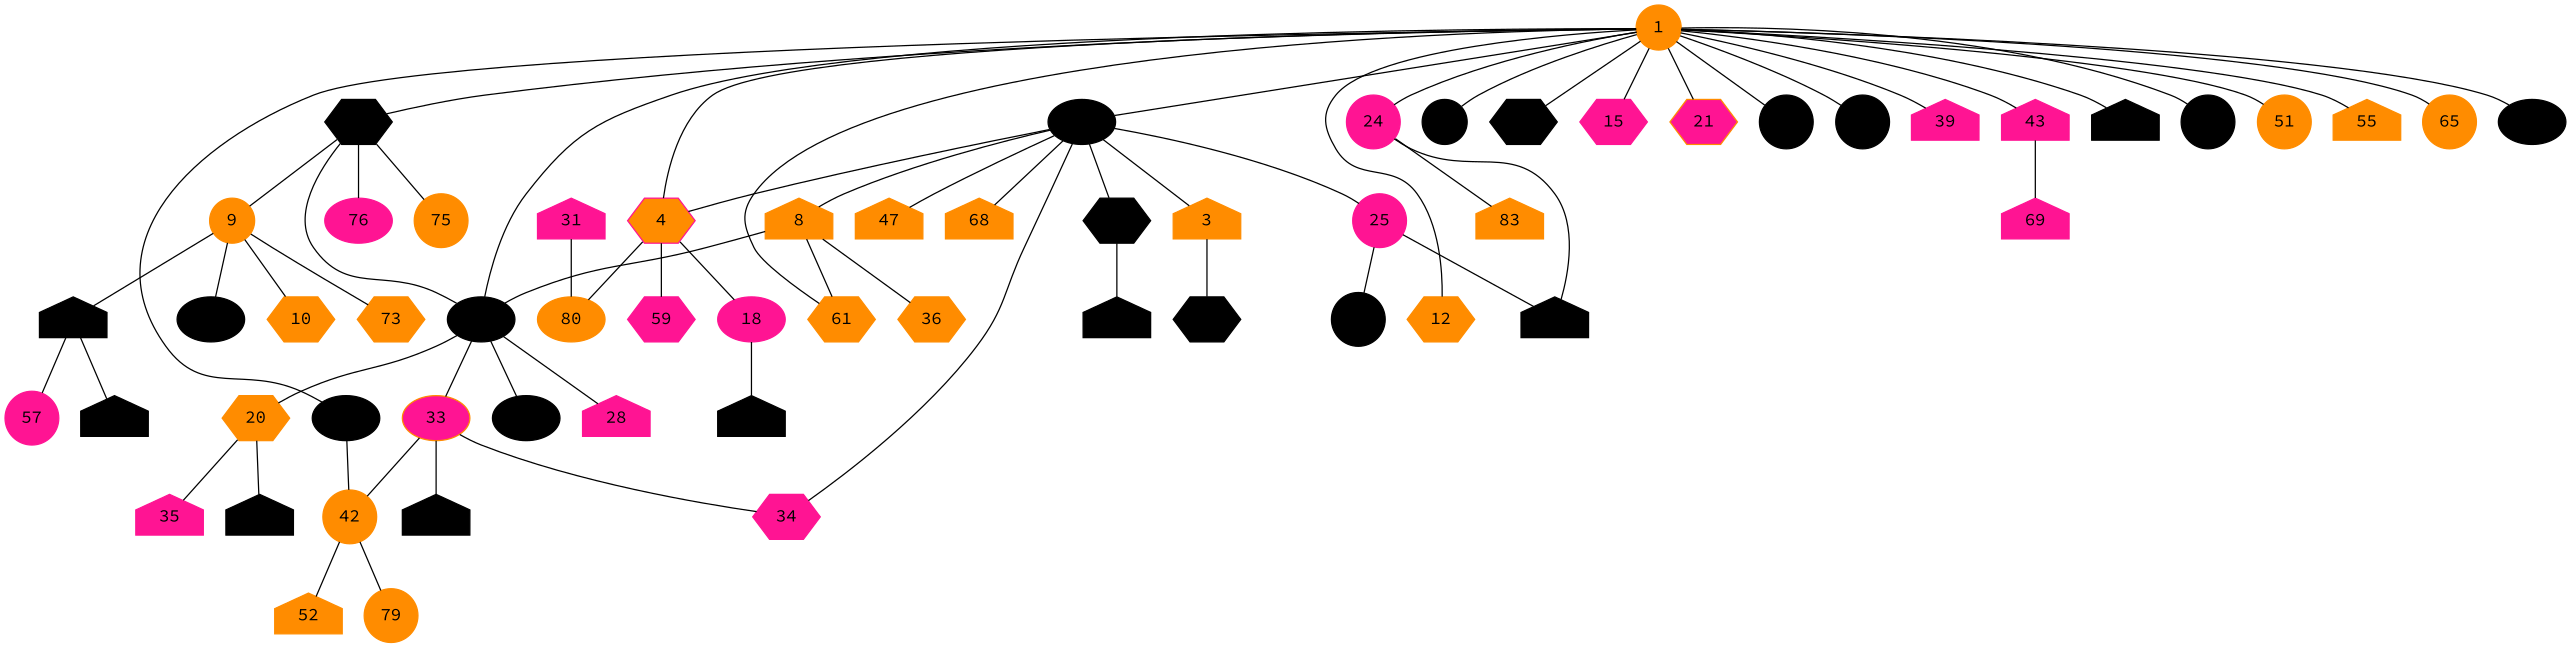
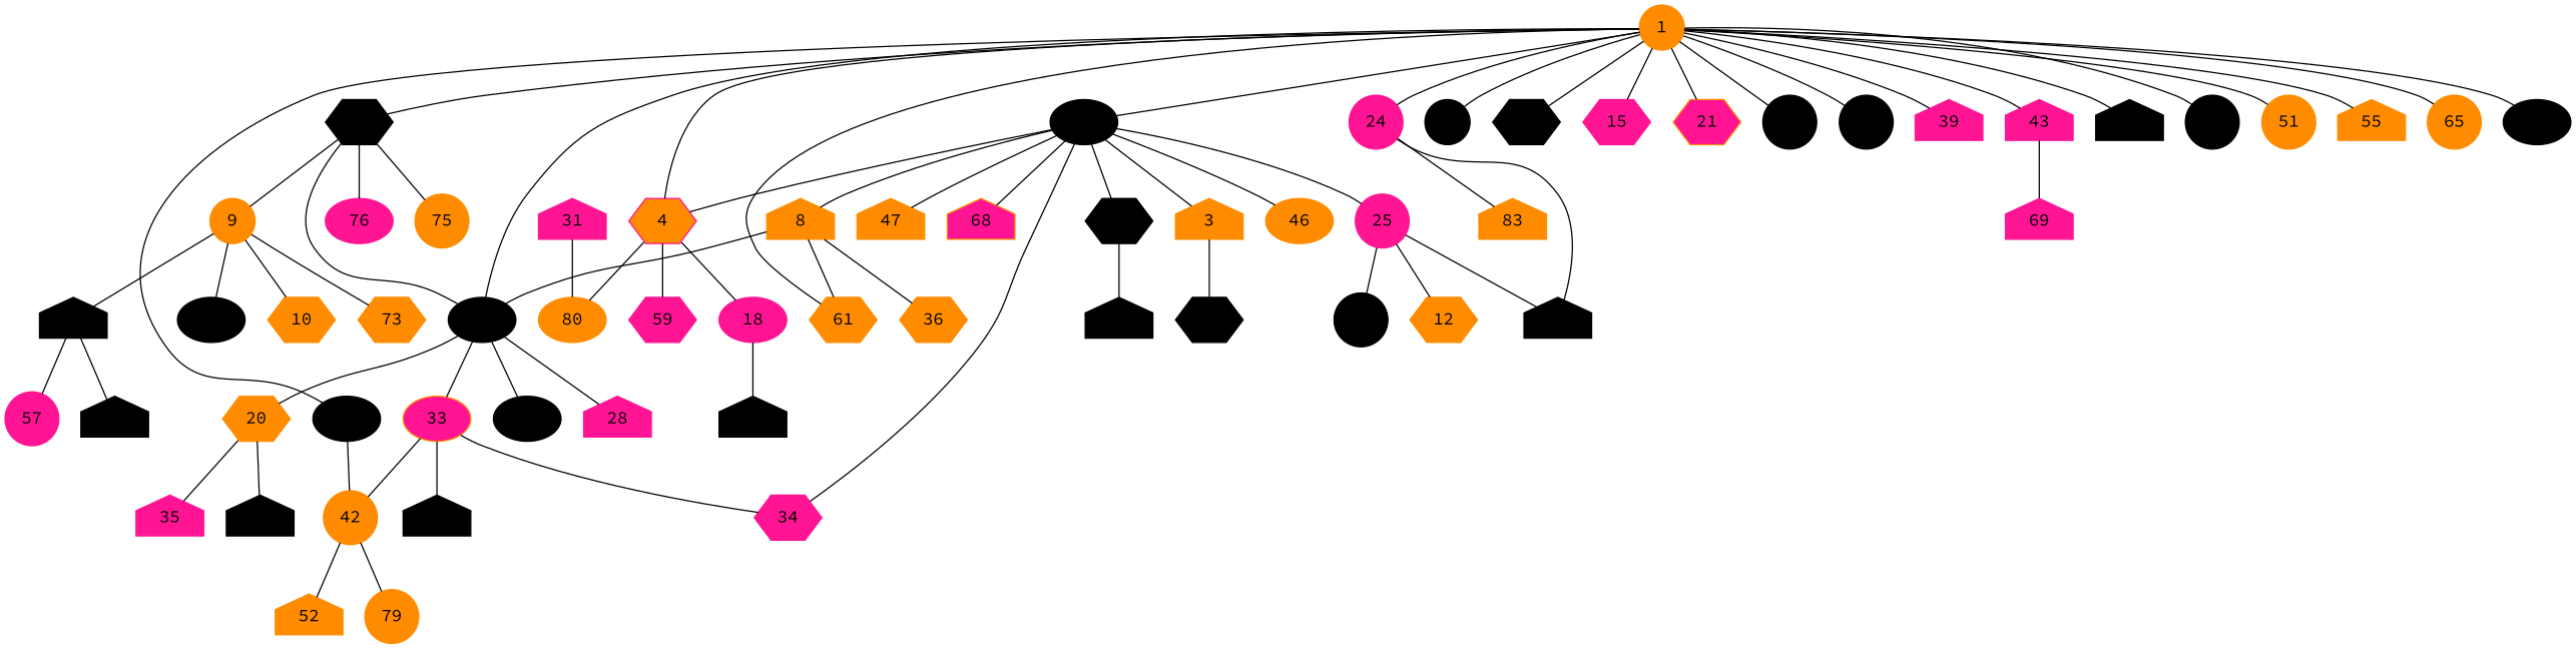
  graph {
    fontname="Source Code Pro"
    node [color=darkorange fontname="Source Code Pro" shape=house style=filled]
    edge [fontname="Source Code Pro"]
    1 [shape=circle super="+32"]
    2 [color=black shape=ellipse super="+56"]
    4 [color=deeppink fillcolor=darkorange shape=hexagon super="+38"]
    5 [color=black shape=hexagon super="+6"]
    7 [color=black shape=circle]
    12 [shape=hexagon]
    13 [color=black shape=ellipse]
    14 [color=black shape=hexagon]
    15 [color=deeppink shape=hexagon super="+16"]
    17 [color=black shape=ellipse super="+19"]
    21 [fillcolor=deeppink shape=hexagon]
    24 [color=deeppink shape=circle super="+26"]
    29 [color=black shape=circle]
    30 [color=black shape=circle]
    39 [color=deeppink]
    43 [color=deeppink super="+74"]
    45 [color=black]
    49 [color=black shape=circle]
    51 [shape=circle]
    55
    61 [shape=hexagon]
    65 [shape=circle]
    66 [color=black shape=ellipse]
    3
    8 [super="+62"]
    11 [color=black shape=hexagon super="+72"]
    25 [color=deeppink shape=circle super="+48"]
    34 [color=deeppink shape=hexagon]
+   46 [shape=ellipse super="+58"]
    47 [super="+70"]
-   68
+   68 [fillcolor=deeppink]
    18 [color=deeppink shape=ellipse super="+78"]
    59 [color=deeppink shape=hexagon]
    80 [shape=ellipse]
    9 [shape=circle]
    75 [shape=circle]
    76 [color=deeppink shape=ellipse]
    10 [shape=hexagon]
    42 [shape=circle super="+64"]
    20 [shape=hexagon super="+81"]
    28 [color=deeppink super="+37"]
    33 [fillcolor=deeppink shape=ellipse super="+50"]
    41 [color=black shape=ellipse]
    44 [color=black super="+54"]
    83
    69 [color=deeppink]
    73 [shape=hexagon]
    77 [color=black shape=hexagon super="+84"]
    36 [shape=hexagon super="+60"]
    23 [color=black]
    67 [color=black shape=circle]
    40 [color=black]
    31 [color=deeppink]
    27 [color=black super="+82"]
    71 [color=black shape=ellipse]
    53 [color=black]
    57 [color=deeppink shape=circle]
    52
    79 [shape=circle]
    22 [color=black]
    35 [color=deeppink]
    63 [color=black]
    1 -- 2
    1 -- 4
    1 -- 5
    1 -- 7
-   1 -- 12
+   25 -- 12
    1 -- 13
    1 -- 14
    1 -- 15
    1 -- 17
    1 -- 21
    1 -- 24
    1 -- 29
    1 -- 30
    1 -- 39
    1 -- 43
    1 -- 45
    1 -- 49
    1 -- 51
    1 -- 55
    1 -- 61
    1 -- 65
    1 -- 66
    2 -- 4
    2 -- 3
    2 -- 8
    2 -- 11
    2 -- 25
    2 -- 34
+   2 -- 46
    2 -- 47
    2 -- 68
    4 -- 18
    4 -- 59
    4 -- 80
    5 -- 17
    5 -- 9
    5 -- 75
    5 -- 76
    13 -- 42
    17 -- 20
    17 -- 28
    17 -- 33
    17 -- 41
    24 -- 44
    24 -- 83
    43 -- 69
    3 -- 77
    8 -- 17
    8 -- 61
    8 -- 36
    11 -- 23
    25 -- 44
    25 -- 67
    18 -- 40
    9 -- 10
    9 -- 73
    9 -- 27
    9 -- 71
    42 -- 52
    42 -- 79
    20 -- 22
    20 -- 35
    33 -- 34
    33 -- 42
    33 -- 63
    31 -- 80
    27 -- 53
    27 -- 57
  }
